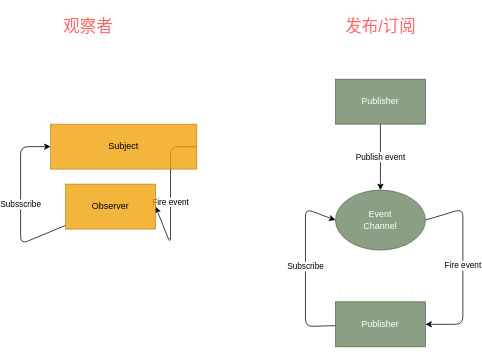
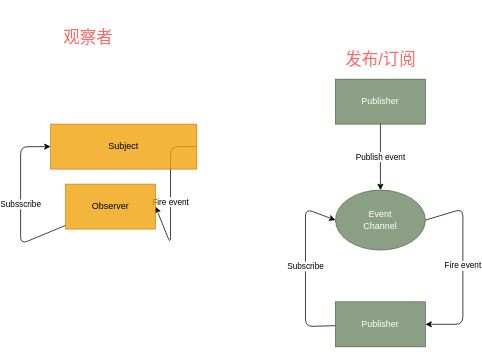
  <mxCell id="0" />
  <mxCell id="1" parent="0" />
  <mxCell id="2" value="Fire event" style="edgeStyle=none;html=1;exitX=1;exitY=0.5;exitDx=0;exitDy=0;entryX=1;entryY=0.5;entryDx=0;entryDy=0;" edge="1" parent="1" source="3" target="5"><mxGeometry relative="1" as="geometry"><Array as="points"><mxPoint x="220" y="195" /><mxPoint x="220" y="325" /></Array></mxGeometry></mxCell>
  <mxCell id="3" value="Subject" style="rounded=0;whiteSpace=wrap;html=1;fillColor=#f0a30a;fontColor=#000000;strokeColor=#BD7000;opacity=80;" vertex="1" parent="1"><mxGeometry x="60" y="165" width="195" height="60" as="geometry" /></mxCell>
  <mxCell id="4" value="Subsscribe" style="edgeStyle=none;html=1;entryX=0;entryY=0.5;entryDx=0;entryDy=0;" edge="1" parent="1" source="5" target="3"><mxGeometry relative="1" as="geometry"><Array as="points"><mxPoint x="20" y="325" /><mxPoint x="20" y="195" /></Array></mxGeometry></mxCell>
  <mxCell id="5" value="Observer" style="rounded=0;whiteSpace=wrap;html=1;fillColor=#f0a30a;fontColor=#000000;strokeColor=#BD7000;opacity=80;" vertex="1" parent="1"><mxGeometry x="80" y="245" width="120" height="60" as="geometry" /></mxCell>
  <mxCell id="6" value="Publish event" style="edgeStyle=none;html=1;" edge="1" parent="1" source="7" target="9"><mxGeometry relative="1" as="geometry" /></mxCell>
  <mxCell id="7" value="Publisher" style="rounded=0;whiteSpace=wrap;html=1;opacity=80;fillColor=#6d8764;fontColor=#ffffff;strokeColor=#3A5431;" vertex="1" parent="1"><mxGeometry x="440" y="105" width="120" height="60" as="geometry" /></mxCell>
  <mxCell id="8" value="Fire event" style="edgeStyle=none;html=1;exitX=1;exitY=0.5;exitDx=0;exitDy=0;entryX=1;entryY=0.5;entryDx=0;entryDy=0;" edge="1" parent="1" source="9" target="11"><mxGeometry relative="1" as="geometry"><Array as="points"><mxPoint x="610" y="278" /><mxPoint x="610" y="432" /></Array></mxGeometry></mxCell>
  <mxCell id="9" value="Event&lt;br&gt;Channel" style="ellipse;whiteSpace=wrap;html=1;opacity=80;fillColor=#6d8764;fontColor=#ffffff;strokeColor=#3A5431;" vertex="1" parent="1"><mxGeometry x="440" y="253" width="120" height="80" as="geometry" /></mxCell>
  <mxCell id="10" value="Subscribe" style="edgeStyle=none;html=1;entryX=0;entryY=0.5;entryDx=0;entryDy=0;" edge="1" parent="1" source="11" target="9"><mxGeometry relative="1" as="geometry"><Array as="points"><mxPoint x="400" y="435" /><mxPoint x="400" y="278" /></Array></mxGeometry></mxCell>
  <mxCell id="11" value="Publisher" style="rounded=0;whiteSpace=wrap;html=1;opacity=80;fillColor=#6d8764;fontColor=#ffffff;strokeColor=#3A5431;" vertex="1" parent="1"><mxGeometry x="440" y="402" width="120" height="60" as="geometry" /></mxCell>
- <mxCell id="12" value="观察者" style="text;html=1;align=center;verticalAlign=middle;resizable=0;points=[];autosize=1;strokeColor=none;fillColor=none;fontSize=22;fontColor=#FF6666;" vertex="1" parent="1"><mxGeometry x="70" y="20" width="80" height="30" as="geometry" /></mxCell>
- <mxCell id="13" value="发布/订阅" style="text;html=1;align=center;verticalAlign=middle;resizable=0;points=[];autosize=1;strokeColor=none;fillColor=none;fontSize=22;fontColor=#FF6666;" vertex="1" parent="1"><mxGeometry x="445" y="20" width="110" height="30" as="geometry" /></mxCell>
+ <mxCell id="12" value="观察者" style="text;html=1;align=center;verticalAlign=middle;resizable=0;points=[];autosize=1;strokeColor=none;fillColor=none;fontSize=22;fontColor=#FF6666;" vertex="1" parent="1"><mxGeometry x="70" y="35" width="80" height="30" as="geometry" /></mxCell>
+ <mxCell id="13" value="发布/订阅" style="text;html=1;align=center;verticalAlign=middle;resizable=0;points=[];autosize=1;strokeColor=none;fillColor=none;fontSize=22;fontColor=#FF6666;" vertex="1" parent="1"><mxGeometry x="445" y="65" width="110" height="30" as="geometry" /></mxCell>
